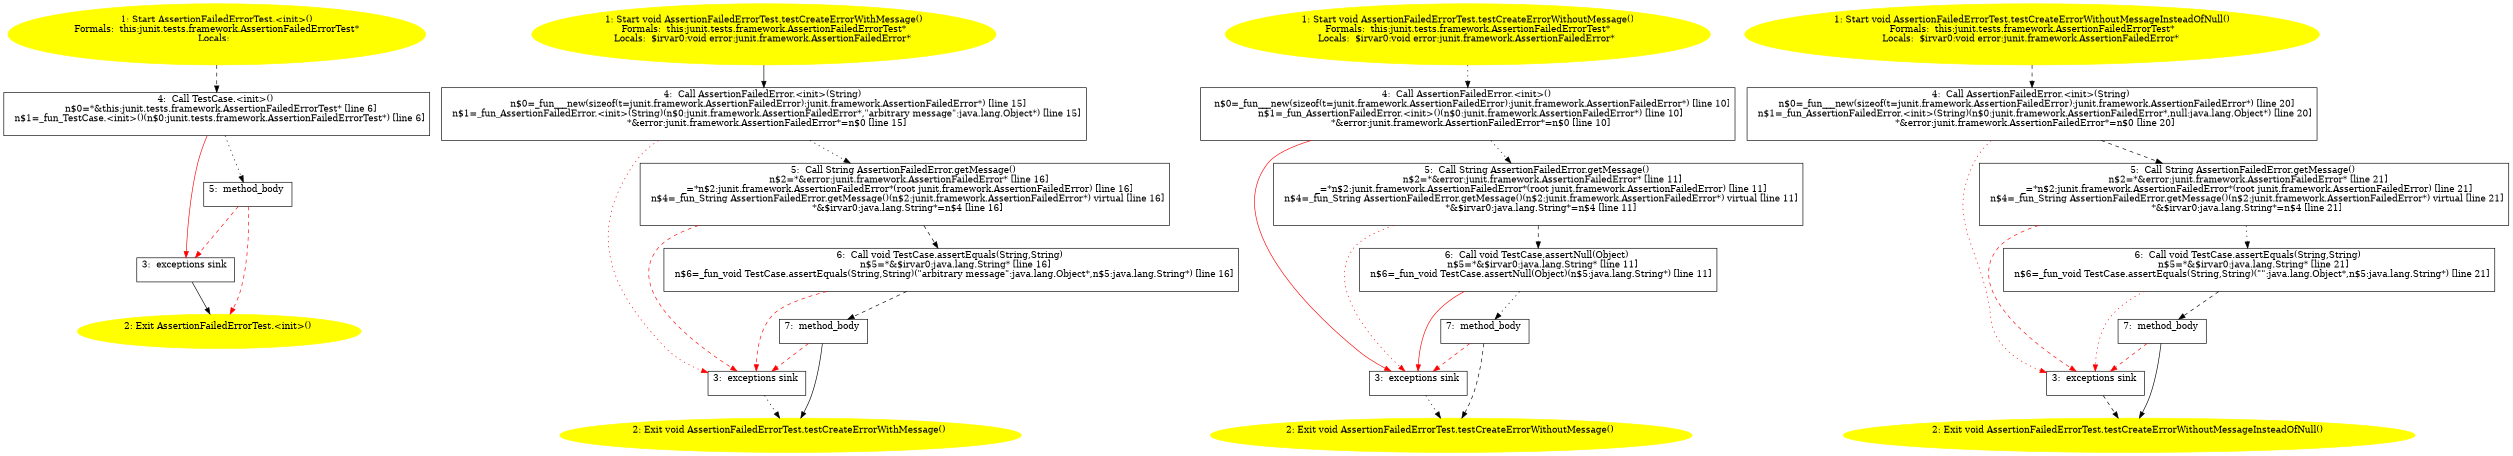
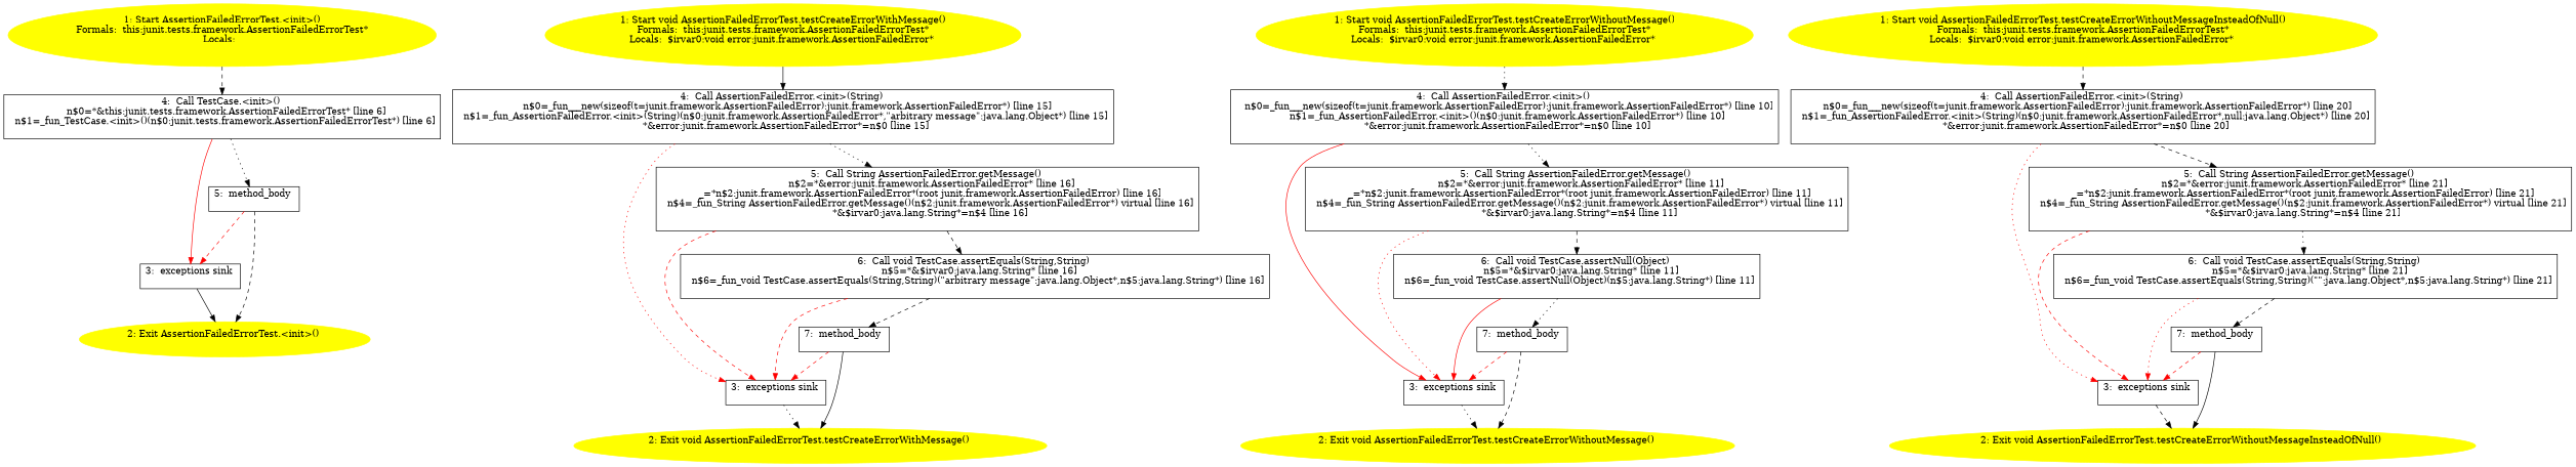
  digraph {
    node [shape=box]
    edge [style=dashed]
    n1 [color=yellow label="1: Start AssertionFailedErrorTest.<init>()\nFormals:  this:junit.tests.framework.AssertionFailedErrorTest*\nLocals:  \n  " style=filled shape=""]
    n2 [label="4:  Call TestCase.<init>() \n   n$0=*&this:junit.tests.framework.AssertionFailedErrorTest* [line 6]\n  n$1=_fun_TestCase.<init>()(n$0:junit.tests.framework.AssertionFailedErrorTest*) [line 6]\n "]
    n3 [label="3:  exceptions sink \n  "]
    n4 [label="5:  method_body \n  "]
    n5 [color=yellow label="2: Exit AssertionFailedErrorTest.<init>() \n  " style=filled shape=""]
    n6 [color=yellow label="1: Start void AssertionFailedErrorTest.testCreateErrorWithMessage()\nFormals:  this:junit.tests.framework.AssertionFailedErrorTest*\nLocals:  $irvar0:void error:junit.framework.AssertionFailedError* \n  " style=filled shape=""]
    n7 [label="4:  Call AssertionFailedError.<init>(String) \n   n$0=_fun___new(sizeof(t=junit.framework.AssertionFailedError):junit.framework.AssertionFailedError*) [line 15]\n  n$1=_fun_AssertionFailedError.<init>(String)(n$0:junit.framework.AssertionFailedError*,\"arbitrary message\":java.lang.Object*) [line 15]\n  *&error:junit.framework.AssertionFailedError*=n$0 [line 15]\n "]
    n8 [label="3:  exceptions sink \n  "]
    n9 [label="5:  Call String AssertionFailedError.getMessage() \n   n$2=*&error:junit.framework.AssertionFailedError* [line 16]\n  _=*n$2:junit.framework.AssertionFailedError*(root junit.framework.AssertionFailedError) [line 16]\n  n$4=_fun_String AssertionFailedError.getMessage()(n$2:junit.framework.AssertionFailedError*) virtual [line 16]\n  *&$irvar0:java.lang.String*=n$4 [line 16]\n "]
    n10 [color=yellow label="2: Exit void AssertionFailedErrorTest.testCreateErrorWithMessage() \n  " style=filled shape=""]
    n11 [label="6:  Call void TestCase.assertEquals(String,String) \n   n$5=*&$irvar0:java.lang.String* [line 16]\n  n$6=_fun_void TestCase.assertEquals(String,String)(\"arbitrary message\":java.lang.Object*,n$5:java.lang.String*) [line 16]\n "]
    n12 [label="7:  method_body \n  "]
    n13 [color=yellow label="1: Start void AssertionFailedErrorTest.testCreateErrorWithoutMessage()\nFormals:  this:junit.tests.framework.AssertionFailedErrorTest*\nLocals:  $irvar0:void error:junit.framework.AssertionFailedError* \n  " style=filled shape=""]
    n14 [label="4:  Call AssertionFailedError.<init>() \n   n$0=_fun___new(sizeof(t=junit.framework.AssertionFailedError):junit.framework.AssertionFailedError*) [line 10]\n  n$1=_fun_AssertionFailedError.<init>()(n$0:junit.framework.AssertionFailedError*) [line 10]\n  *&error:junit.framework.AssertionFailedError*=n$0 [line 10]\n "]
    n15 [label="3:  exceptions sink \n  "]
    n16 [label="5:  Call String AssertionFailedError.getMessage() \n   n$2=*&error:junit.framework.AssertionFailedError* [line 11]\n  _=*n$2:junit.framework.AssertionFailedError*(root junit.framework.AssertionFailedError) [line 11]\n  n$4=_fun_String AssertionFailedError.getMessage()(n$2:junit.framework.AssertionFailedError*) virtual [line 11]\n  *&$irvar0:java.lang.String*=n$4 [line 11]\n "]
    n17 [color=yellow label="2: Exit void AssertionFailedErrorTest.testCreateErrorWithoutMessage() \n  " style=filled shape=""]
    n18 [label="6:  Call void TestCase.assertNull(Object) \n   n$5=*&$irvar0:java.lang.String* [line 11]\n  n$6=_fun_void TestCase.assertNull(Object)(n$5:java.lang.String*) [line 11]\n "]
    n19 [label="7:  method_body \n  "]
    n20 [color=yellow label="1: Start void AssertionFailedErrorTest.testCreateErrorWithoutMessageInsteadOfNull()\nFormals:  this:junit.tests.framework.AssertionFailedErrorTest*\nLocals:  $irvar0:void error:junit.framework.AssertionFailedError* \n  " style=filled shape=""]
    n21 [label="4:  Call AssertionFailedError.<init>(String) \n   n$0=_fun___new(sizeof(t=junit.framework.AssertionFailedError):junit.framework.AssertionFailedError*) [line 20]\n  n$1=_fun_AssertionFailedError.<init>(String)(n$0:junit.framework.AssertionFailedError*,null:java.lang.Object*) [line 20]\n  *&error:junit.framework.AssertionFailedError*=n$0 [line 20]\n "]
    n22 [label="3:  exceptions sink \n  "]
    n23 [label="5:  Call String AssertionFailedError.getMessage() \n   n$2=*&error:junit.framework.AssertionFailedError* [line 21]\n  _=*n$2:junit.framework.AssertionFailedError*(root junit.framework.AssertionFailedError) [line 21]\n  n$4=_fun_String AssertionFailedError.getMessage()(n$2:junit.framework.AssertionFailedError*) virtual [line 21]\n  *&$irvar0:java.lang.String*=n$4 [line 21]\n "]
    n24 [color=yellow label="2: Exit void AssertionFailedErrorTest.testCreateErrorWithoutMessageInsteadOfNull() \n  " style=filled shape=""]
    n25 [label="6:  Call void TestCase.assertEquals(String,String) \n   n$5=*&$irvar0:java.lang.String* [line 21]\n  n$6=_fun_void TestCase.assertEquals(String,String)(\"\":java.lang.Object*,n$5:java.lang.String*) [line 21]\n "]
    n26 [label="7:  method_body \n  "]
    n1 -> n2
    n2 -> n3 [color=red style=solid]
    n2 -> n4 [style=dotted]
    n3 -> n5 [style=solid]
    n4 -> n3 [color=red]
-   n4 -> n5 [color=red]
+   n4 -> n5
    n6 -> n7 [style=solid]
    n7 -> n8 [color=red style=dotted]
    n7 -> n9 [style=dotted]
    n8 -> n10 [style=dotted]
    n9 -> n8 [color=red]
    n9 -> n11
    n11 -> n8 [color=red]
    n11 -> n12
    n12 -> n8 [color=red]
    n12 -> n10 [style=solid]
    n13 -> n14 [style=dotted]
    n14 -> n15 [color=red style=solid]
    n14 -> n16 [style=dotted]
    n15 -> n17 [style=dotted]
    n16 -> n15 [color=red style=dotted]
    n16 -> n18
    n18 -> n15 [color=red style=solid]
    n18 -> n19 [style=dotted]
    n19 -> n15 [color=red]
    n19 -> n17
    n20 -> n21
    n21 -> n22 [color=red style=dotted]
    n21 -> n23
    n22 -> n24
    n23 -> n22 [color=red]
    n23 -> n25 [style=dotted]
    n25 -> n22 [color=red style=dotted]
    n25 -> n26
    n26 -> n22 [color=red]
    n26 -> n24 [style=solid]
  }
